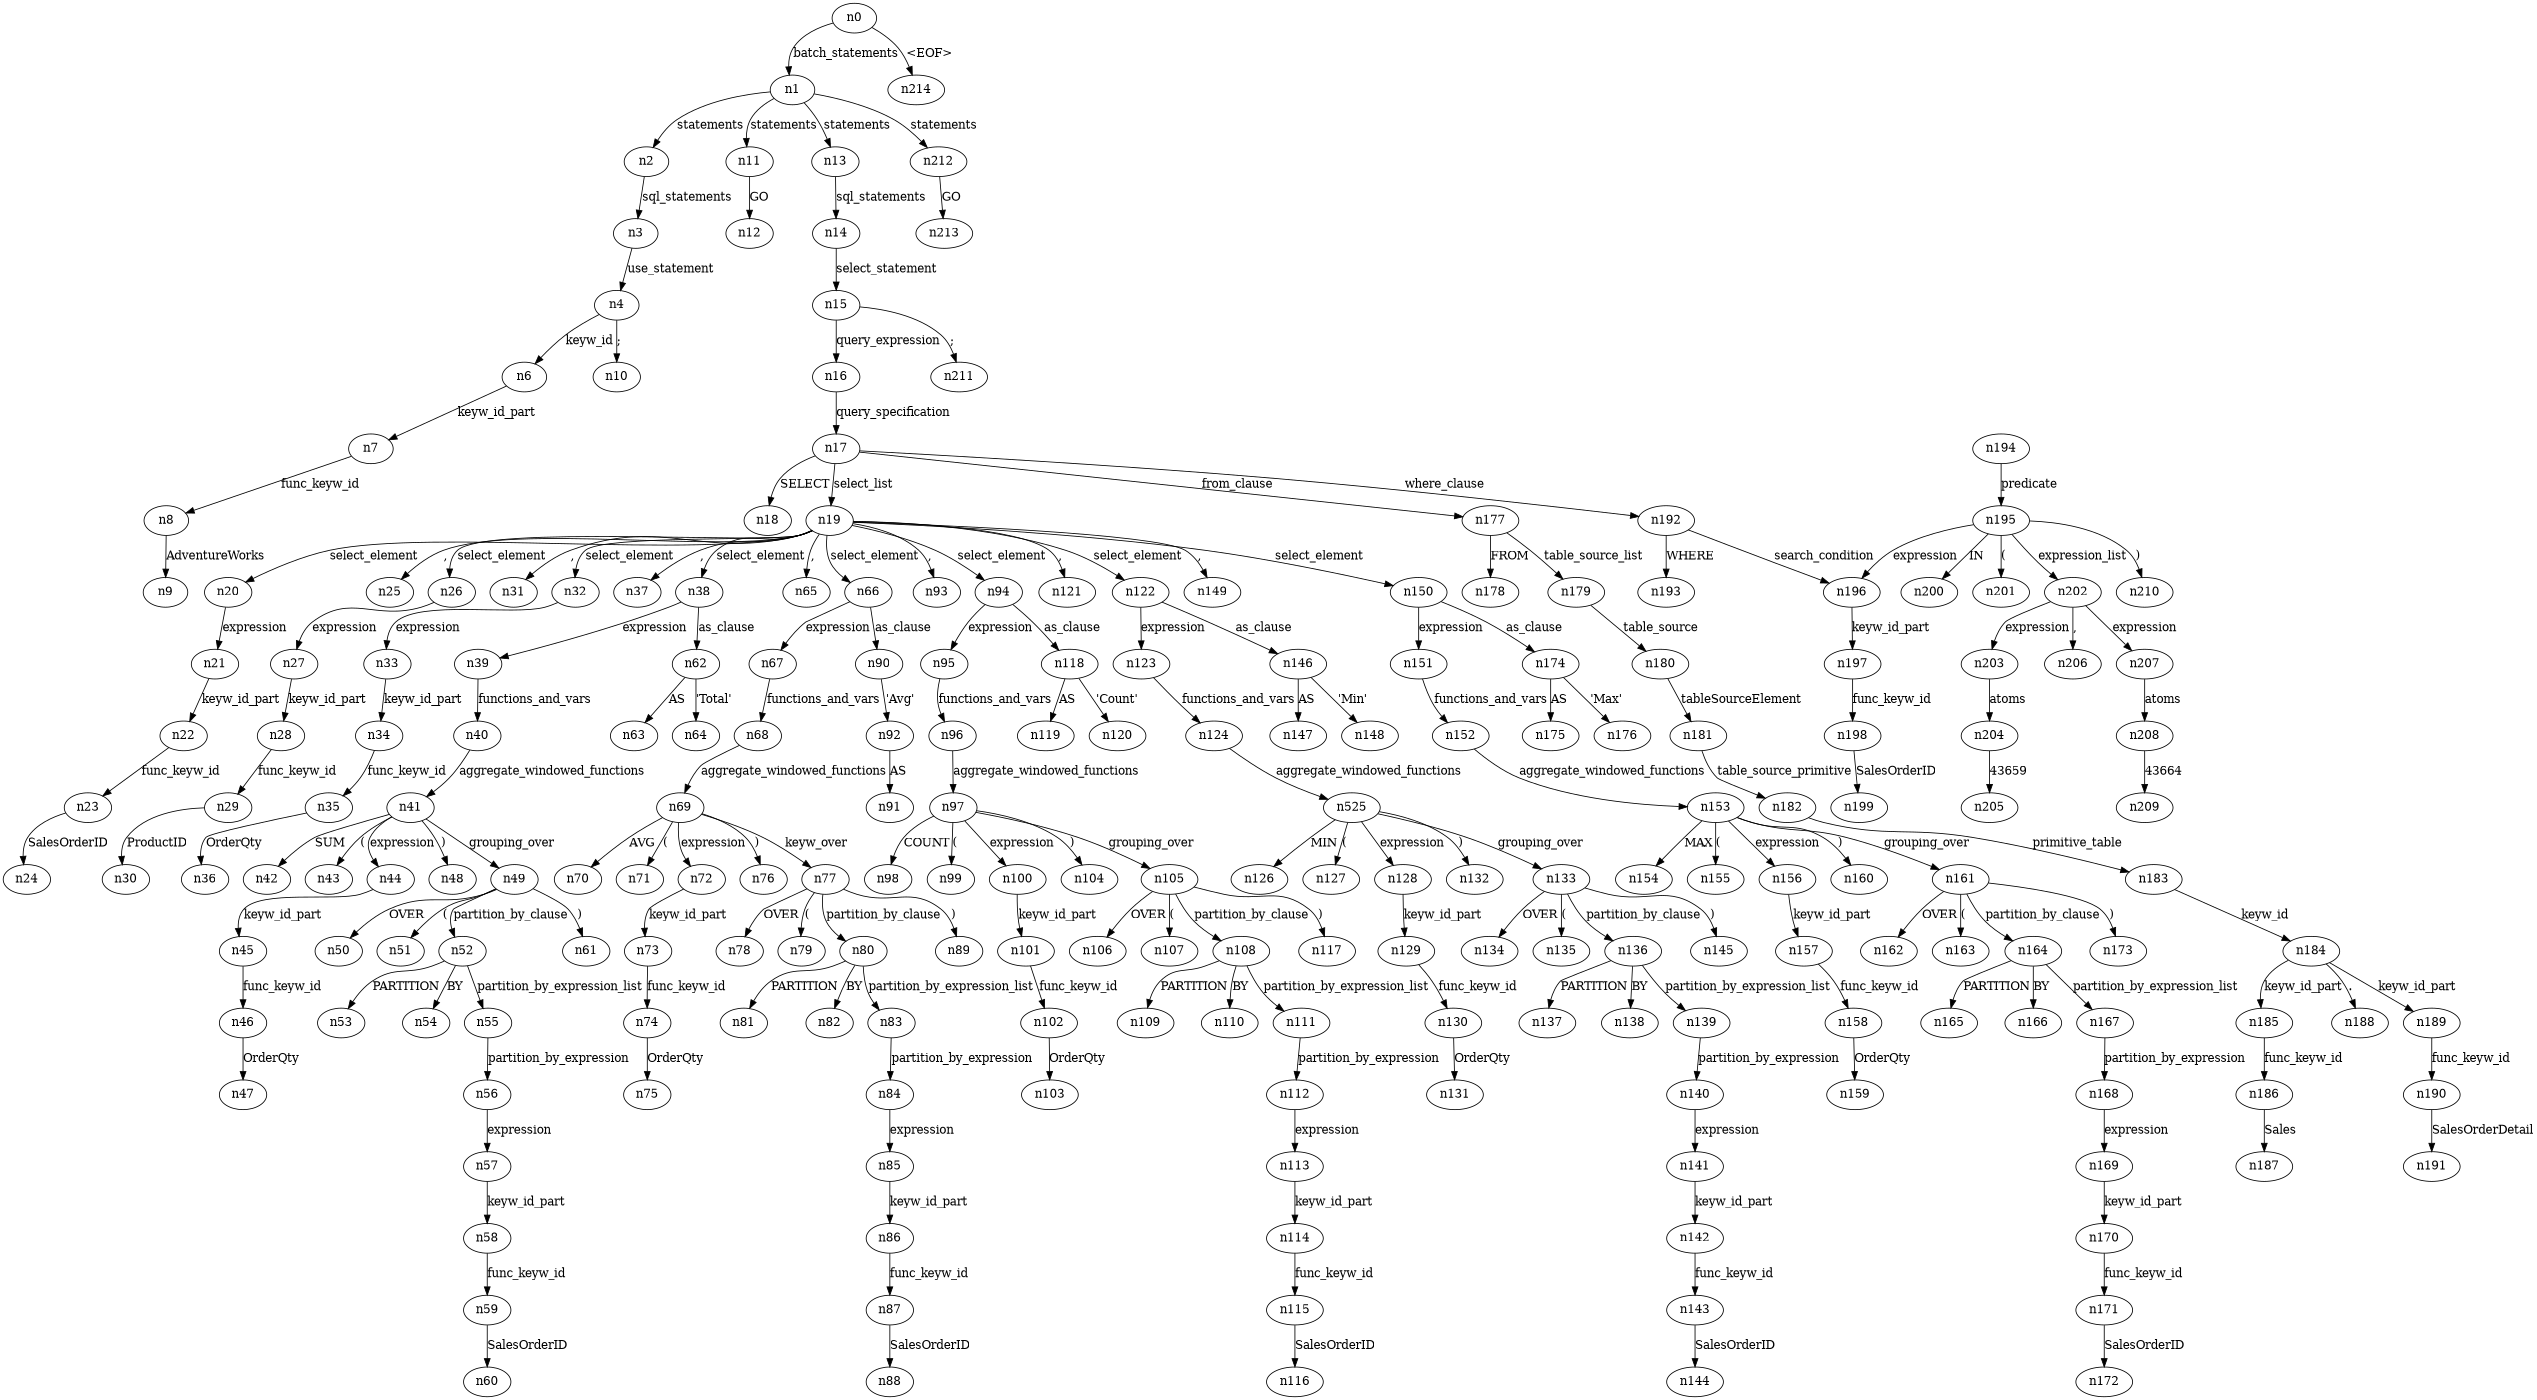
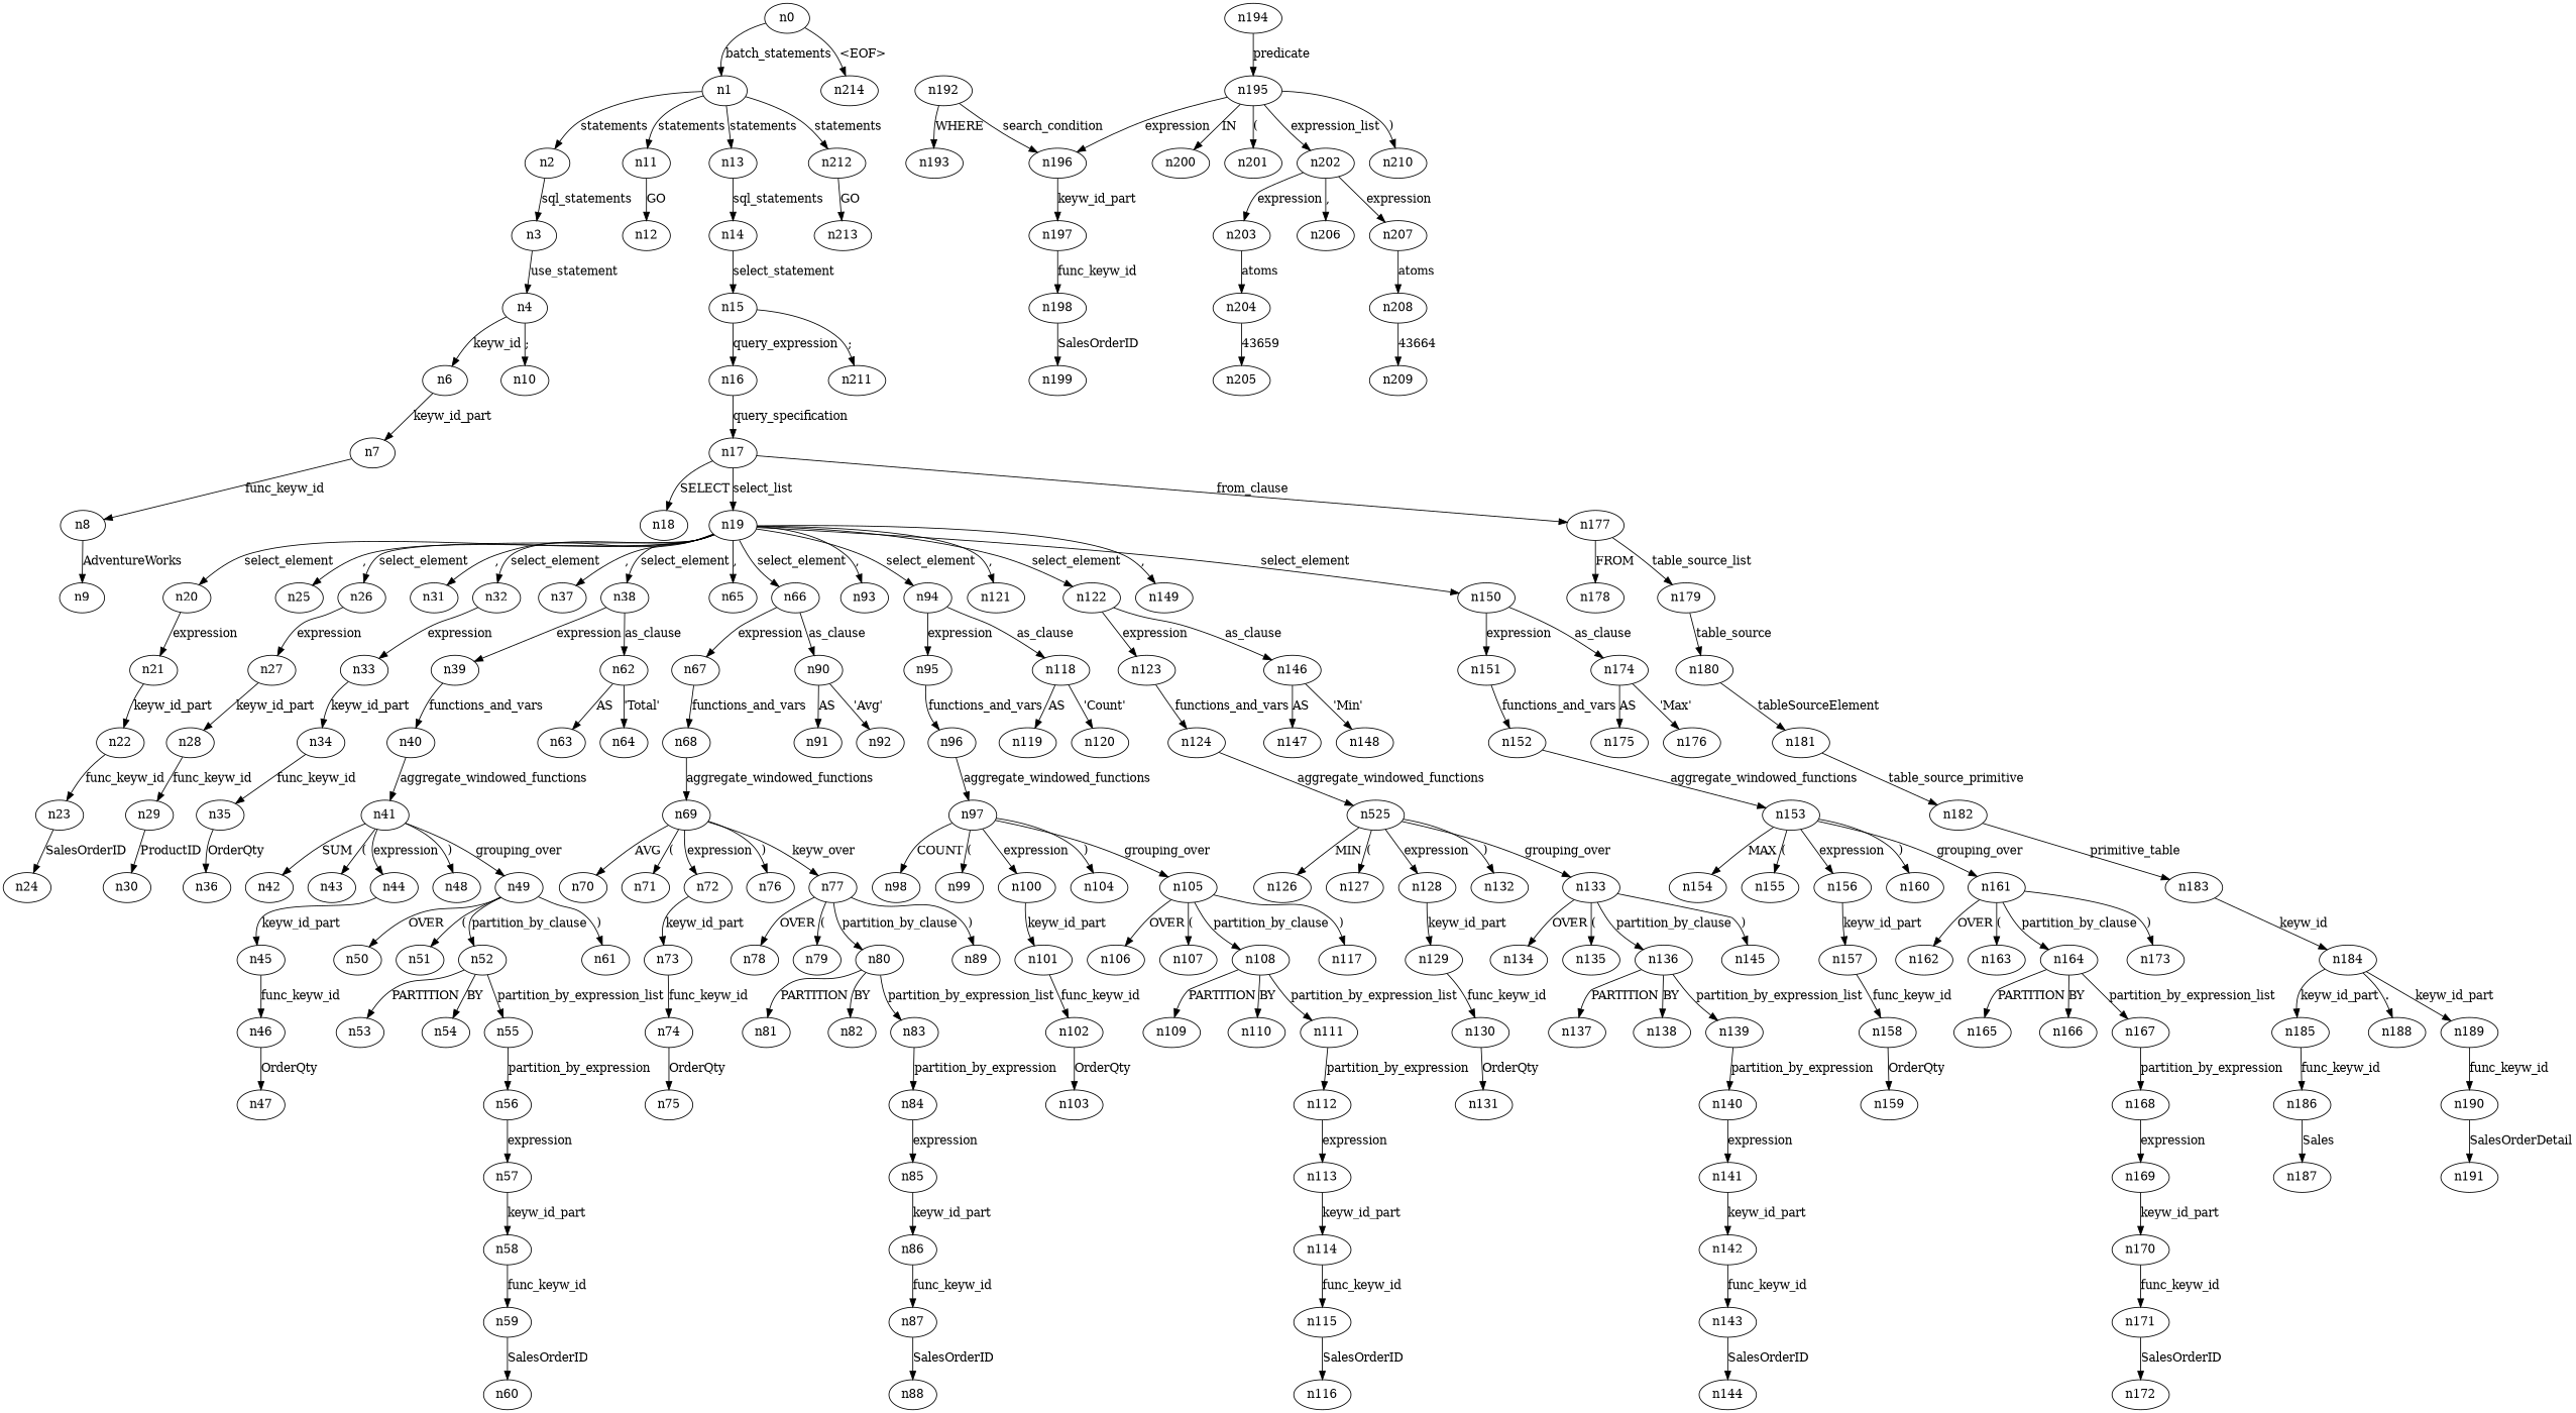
  digraph {
    n0
    n1
    n214
    n2
    n11
    n13
    n212
    n3
    n12
    n14
    n213
    n4
    n6
    n10
    n7
    n8
    n9
    n15
    n16
    n211
    n17
    n18
    n19
    n177
    n192
    n20
    n25
    n26
    n31
    n32
    n37
    n38
    n65
    n66
    n93
    n94
    n121
    n122
    n149
    n150
    n178
    n179
    n193
    n196
    n21
    n27
    n33
    n39
    n62
    n67
    n90
    n95
    n118
    n123
    n146
    n151
    n174
    n22
    n23
    n24
    n28
    n29
    n30
    n34
    n35
    n36
    n40
    n63
    n64
    n41
    n42
    n43
    n44
    n48
    n49
    n45
    n50
    n51
    n52
    n61
    n46
    n47
    n53
    n54
    n55
    n56
    n57
    n58
    n59
    n60
    n68
    n91
    n92
    n69
    n70
    n71
    n72
    n76
    n77
    n73
    n78
    n79
    n80
    n89
    n74
    n75
    n81
    n82
    n83
    n84
    n85
    n86
    n87
    n88
    n96
    n119
    n120
    n97
    n98
    n99
    n100
    n104
    n105
    n101
    n106
    n107
    n108
    n117
    n102
    n103
    n109
    n110
    n111
    n112
    n113
    n114
    n115
    n116
    n124
    n147
    n148
    n125 [label=n525]
    n126
    n127
    n128
    n132
    n133
    n129
    n134
    n135
    n136
    n145
    n130
    n131
    n137
    n138
    n139
    n140
    n141
    n142
    n143
    n144
    n152
    n175
    n176
    n153
    n154
    n155
    n156
    n160
    n161
    n157
    n162
    n163
    n164
    n173
    n158
    n159
    n165
    n166
    n167
    n168
    n169
    n170
    n171
    n172
    n180
    n181
    n182
    n183
    n184
    n185
    n188
    n189
    n186
    n190
    n187
    n191
    n194
    n195
    n200
    n201
    n202
    n210
    n197
    n203
    n206
    n207
    n198
    n199
    n204
    n208
    n205
    n209
    n0 -> n1 [label=batch_statements]
    n0 -> n214 [label="<EOF>"]
    n1 -> n2 [label=statements]
    n1 -> n11 [label=statements]
    n1 -> n13 [label=statements]
    n1 -> n212 [label=statements]
    n2 -> n3 [label=sql_statements]
    n11 -> n12 [label=GO]
    n13 -> n14 [label=sql_statements]
    n212 -> n213 [label=GO]
    n3 -> n4 [label=use_statement]
    n14 -> n15 [label=select_statement]
    n4 -> n6 [label=keyw_id]
    n4 -> n10 [label=";"]
    n6 -> n7 [label=keyw_id_part]
    n7 -> n8 [label=func_keyw_id]
    n8 -> n9 [label=AdventureWorks]
    n15 -> n16 [label=query_expression]
    n15 -> n211 [label=";"]
    n16 -> n17 [label=query_specification]
    n17 -> n18 [label=SELECT]
    n17 -> n19 [label=select_list]
    n17 -> n177 [label=from_clause]
-   n17 -> n192 [label=where_clause]
    n19 -> n20 [label=select_element]
    n19 -> n25 [label=","]
    n19 -> n26 [label=select_element]
    n19 -> n31 [label=","]
    n19 -> n32 [label=select_element]
    n19 -> n37 [label=","]
    n19 -> n38 [label=select_element]
    n19 -> n65 [label=","]
    n19 -> n66 [label=select_element]
    n19 -> n93 [label=","]
    n19 -> n94 [label=select_element]
    n19 -> n121 [label=","]
    n19 -> n122 [label=select_element]
    n19 -> n149 [label=","]
    n19 -> n150 [label=select_element]
    n177 -> n178 [label=FROM]
    n177 -> n179 [label=table_source_list]
    n192 -> n193 [label=WHERE]
    n192 -> n196 [label=search_condition]
    n20 -> n21 [label=expression]
    n26 -> n27 [label=expression]
    n32 -> n33 [label=expression]
    n38 -> n39 [label=expression]
    n38 -> n62 [label=as_clause]
    n66 -> n67 [label=expression]
    n66 -> n90 [label=as_clause]
    n94 -> n95 [label=expression]
    n94 -> n118 [label=as_clause]
    n122 -> n123 [label=expression]
    n122 -> n146 [label=as_clause]
    n150 -> n151 [label=expression]
    n150 -> n174 [label=as_clause]
    n179 -> n180 [label=table_source]
    n196 -> n197 [label=keyw_id_part]
    n21 -> n22 [label=keyw_id_part]
    n27 -> n28 [label=keyw_id_part]
    n33 -> n34 [label=keyw_id_part]
    n39 -> n40 [label=functions_and_vars]
    n62 -> n63 [label=AS]
    n62 -> n64 [label="'Total'"]
    n67 -> n68 [label=functions_and_vars]
-   n92 -> n91 [label=AS]
+   n90 -> n91 [label=AS]
    n90 -> n92 [label="'Avg'"]
    n95 -> n96 [label=functions_and_vars]
    n118 -> n119 [label=AS]
    n118 -> n120 [label="'Count'"]
    n123 -> n124 [label=functions_and_vars]
    n146 -> n147 [label=AS]
    n146 -> n148 [label="'Min'"]
    n151 -> n152 [label=functions_and_vars]
    n174 -> n175 [label=AS]
    n174 -> n176 [label="'Max'"]
    n22 -> n23 [label=func_keyw_id]
    n23 -> n24 [label=SalesOrderID]
    n28 -> n29 [label=func_keyw_id]
    n29 -> n30 [label=ProductID]
    n34 -> n35 [label=func_keyw_id]
    n35 -> n36 [label=OrderQty]
    n40 -> n41 [label=aggregate_windowed_functions]
    n41 -> n42 [label=SUM]
    n41 -> n43 [label="("]
    n41 -> n44 [label=expression]
    n41 -> n48 [label=")"]
    n41 -> n49 [label=grouping_over]
    n44 -> n45 [label=keyw_id_part]
    n49 -> n50 [label=OVER]
    n49 -> n51 [label="("]
    n49 -> n52 [label=partition_by_clause]
    n49 -> n61 [label=")"]
    n45 -> n46 [label=func_keyw_id]
    n52 -> n53 [label=PARTITION]
    n52 -> n54 [label=BY]
    n52 -> n55 [label=partition_by_expression_list]
    n46 -> n47 [label=OrderQty]
    n55 -> n56 [label=partition_by_expression]
    n56 -> n57 [label=expression]
    n57 -> n58 [label=keyw_id_part]
    n58 -> n59 [label=func_keyw_id]
    n59 -> n60 [label=SalesOrderID]
    n68 -> n69 [label=aggregate_windowed_functions]
    n69 -> n70 [label=AVG]
    n69 -> n71 [label="("]
    n69 -> n72 [label=expression]
    n69 -> n76 [label=")"]
    n69 -> n77 [label=keyw_over]
    n72 -> n73 [label=keyw_id_part]
    n77 -> n78 [label=OVER]
    n77 -> n79 [label="("]
    n77 -> n80 [label=partition_by_clause]
    n77 -> n89 [label=")"]
    n73 -> n74 [label=func_keyw_id]
    n80 -> n81 [label=PARTITION]
    n80 -> n82 [label=BY]
    n80 -> n83 [label=partition_by_expression_list]
    n74 -> n75 [label=OrderQty]
    n83 -> n84 [label=partition_by_expression]
    n84 -> n85 [label=expression]
    n85 -> n86 [label=keyw_id_part]
    n86 -> n87 [label=func_keyw_id]
    n87 -> n88 [label=SalesOrderID]
    n96 -> n97 [label=aggregate_windowed_functions]
    n97 -> n98 [label=COUNT]
    n97 -> n99 [label="("]
    n97 -> n100 [label=expression]
    n97 -> n104 [label=")"]
    n97 -> n105 [label=grouping_over]
    n100 -> n101 [label=keyw_id_part]
    n105 -> n106 [label=OVER]
    n105 -> n107 [label="("]
    n105 -> n108 [label=partition_by_clause]
    n105 -> n117 [label=")"]
    n101 -> n102 [label=func_keyw_id]
    n108 -> n109 [label=PARTITION]
    n108 -> n110 [label=BY]
    n108 -> n111 [label=partition_by_expression_list]
    n102 -> n103 [label=OrderQty]
    n111 -> n112 [label=partition_by_expression]
    n112 -> n113 [label=expression]
    n113 -> n114 [label=keyw_id_part]
    n114 -> n115 [label=func_keyw_id]
    n115 -> n116 [label=SalesOrderID]
    n124 -> n125 [label=aggregate_windowed_functions]
    n125 -> n126 [label=MIN]
    n125 -> n127 [label="("]
    n125 -> n128 [label=expression]
    n125 -> n132 [label=")"]
    n125 -> n133 [label=grouping_over]
    n128 -> n129 [label=keyw_id_part]
    n133 -> n134 [label=OVER]
    n133 -> n135 [label="("]
    n133 -> n136 [label=partition_by_clause]
    n133 -> n145 [label=")"]
    n129 -> n130 [label=func_keyw_id]
    n136 -> n137 [label=PARTITION]
    n136 -> n138 [label=BY]
    n136 -> n139 [label=partition_by_expression_list]
    n130 -> n131 [label=OrderQty]
    n139 -> n140 [label=partition_by_expression]
    n140 -> n141 [label=expression]
    n141 -> n142 [label=keyw_id_part]
    n142 -> n143 [label=func_keyw_id]
    n143 -> n144 [label=SalesOrderID]
    n152 -> n153 [label=aggregate_windowed_functions]
    n153 -> n154 [label=MAX]
    n153 -> n155 [label="("]
    n153 -> n156 [label=expression]
    n153 -> n160 [label=")"]
    n153 -> n161 [label=grouping_over]
    n156 -> n157 [label=keyw_id_part]
    n161 -> n162 [label=OVER]
    n161 -> n163 [label="("]
    n161 -> n164 [label=partition_by_clause]
    n161 -> n173 [label=")"]
    n157 -> n158 [label=func_keyw_id]
    n164 -> n165 [label=PARTITION]
    n164 -> n166 [label=BY]
    n164 -> n167 [label=partition_by_expression_list]
    n158 -> n159 [label=OrderQty]
    n167 -> n168 [label=partition_by_expression]
    n168 -> n169 [label=expression]
    n169 -> n170 [label=keyw_id_part]
    n170 -> n171 [label=func_keyw_id]
    n171 -> n172 [label=SalesOrderID]
    n180 -> n181 [label=tableSourceElement]
    n181 -> n182 [label=table_source_primitive]
    n182 -> n183 [label=primitive_table]
    n183 -> n184 [label=keyw_id]
    n184 -> n185 [label=keyw_id_part]
    n184 -> n188 [label="."]
    n184 -> n189 [label=keyw_id_part]
    n185 -> n186 [label=func_keyw_id]
    n189 -> n190 [label=func_keyw_id]
    n186 -> n187 [label=Sales]
    n190 -> n191 [label=SalesOrderDetail]
    n194 -> n195 [label=predicate]
    n195 -> n196 [label=expression]
    n195 -> n200 [label=IN]
    n195 -> n201 [label="("]
    n195 -> n202 [label=expression_list]
    n195 -> n210 [label=")"]
    n202 -> n203 [label=expression]
    n202 -> n206 [label=","]
    n202 -> n207 [label=expression]
    n197 -> n198 [label=func_keyw_id]
    n203 -> n204 [label=atoms]
    n207 -> n208 [label=atoms]
    n198 -> n199 [label=SalesOrderID]
    n204 -> n205 [label=43659]
    n208 -> n209 [label=43664]
  }
